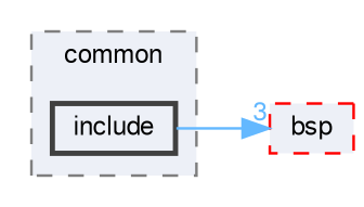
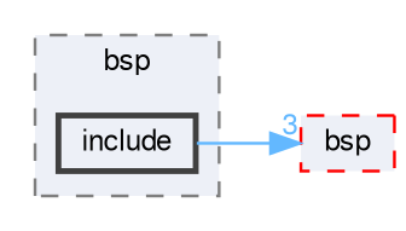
  digraph {
    compound=true
    rankdir=LR
    node [fillcolor="#edf0f7" fontname=FreeSans fontsize=10 shape=box]
    n1 [color=grey25 height=0.2 label=include style="filled,bold" width=0.4]
    n2 [color=red height=0.2 label=bsp style="filled,dashed" width=0.4]
    subgraph cluster_1 {
      bgcolor="#edf0f7"
      fontname=FreeSans
      fontsize=10
-     label=common
+     label=bsp
      pencolor=grey50
      style="filled,dashed"
      n1
    }
    n1 -> n2 [color=steelblue1 fontcolor=steelblue1 fontname=FreeSans fontsize=10 headlabel=3 labeldistance=1.5 labelfontname=FreeSans labelfontsize=10]
  }
